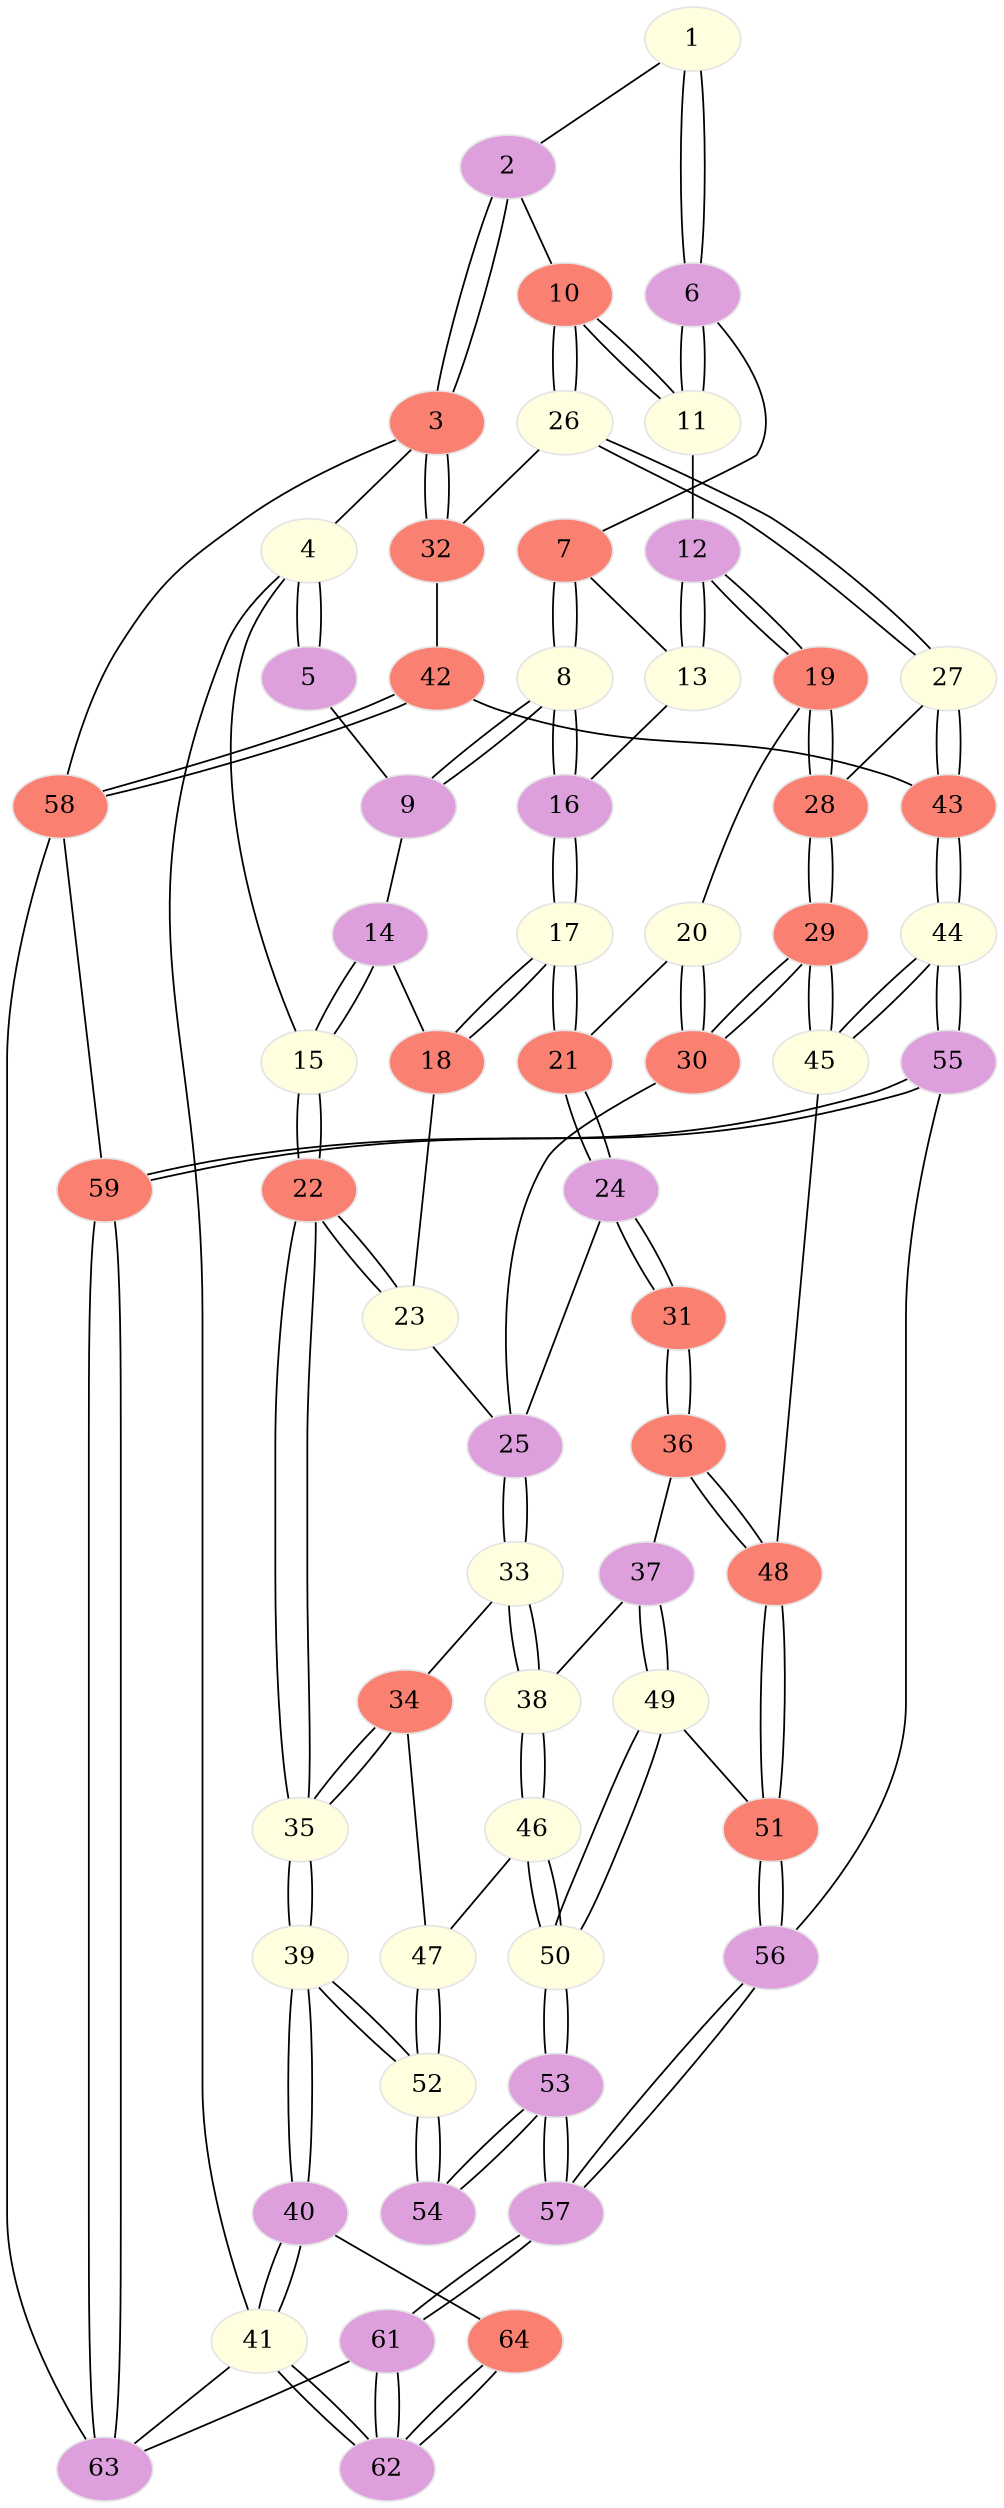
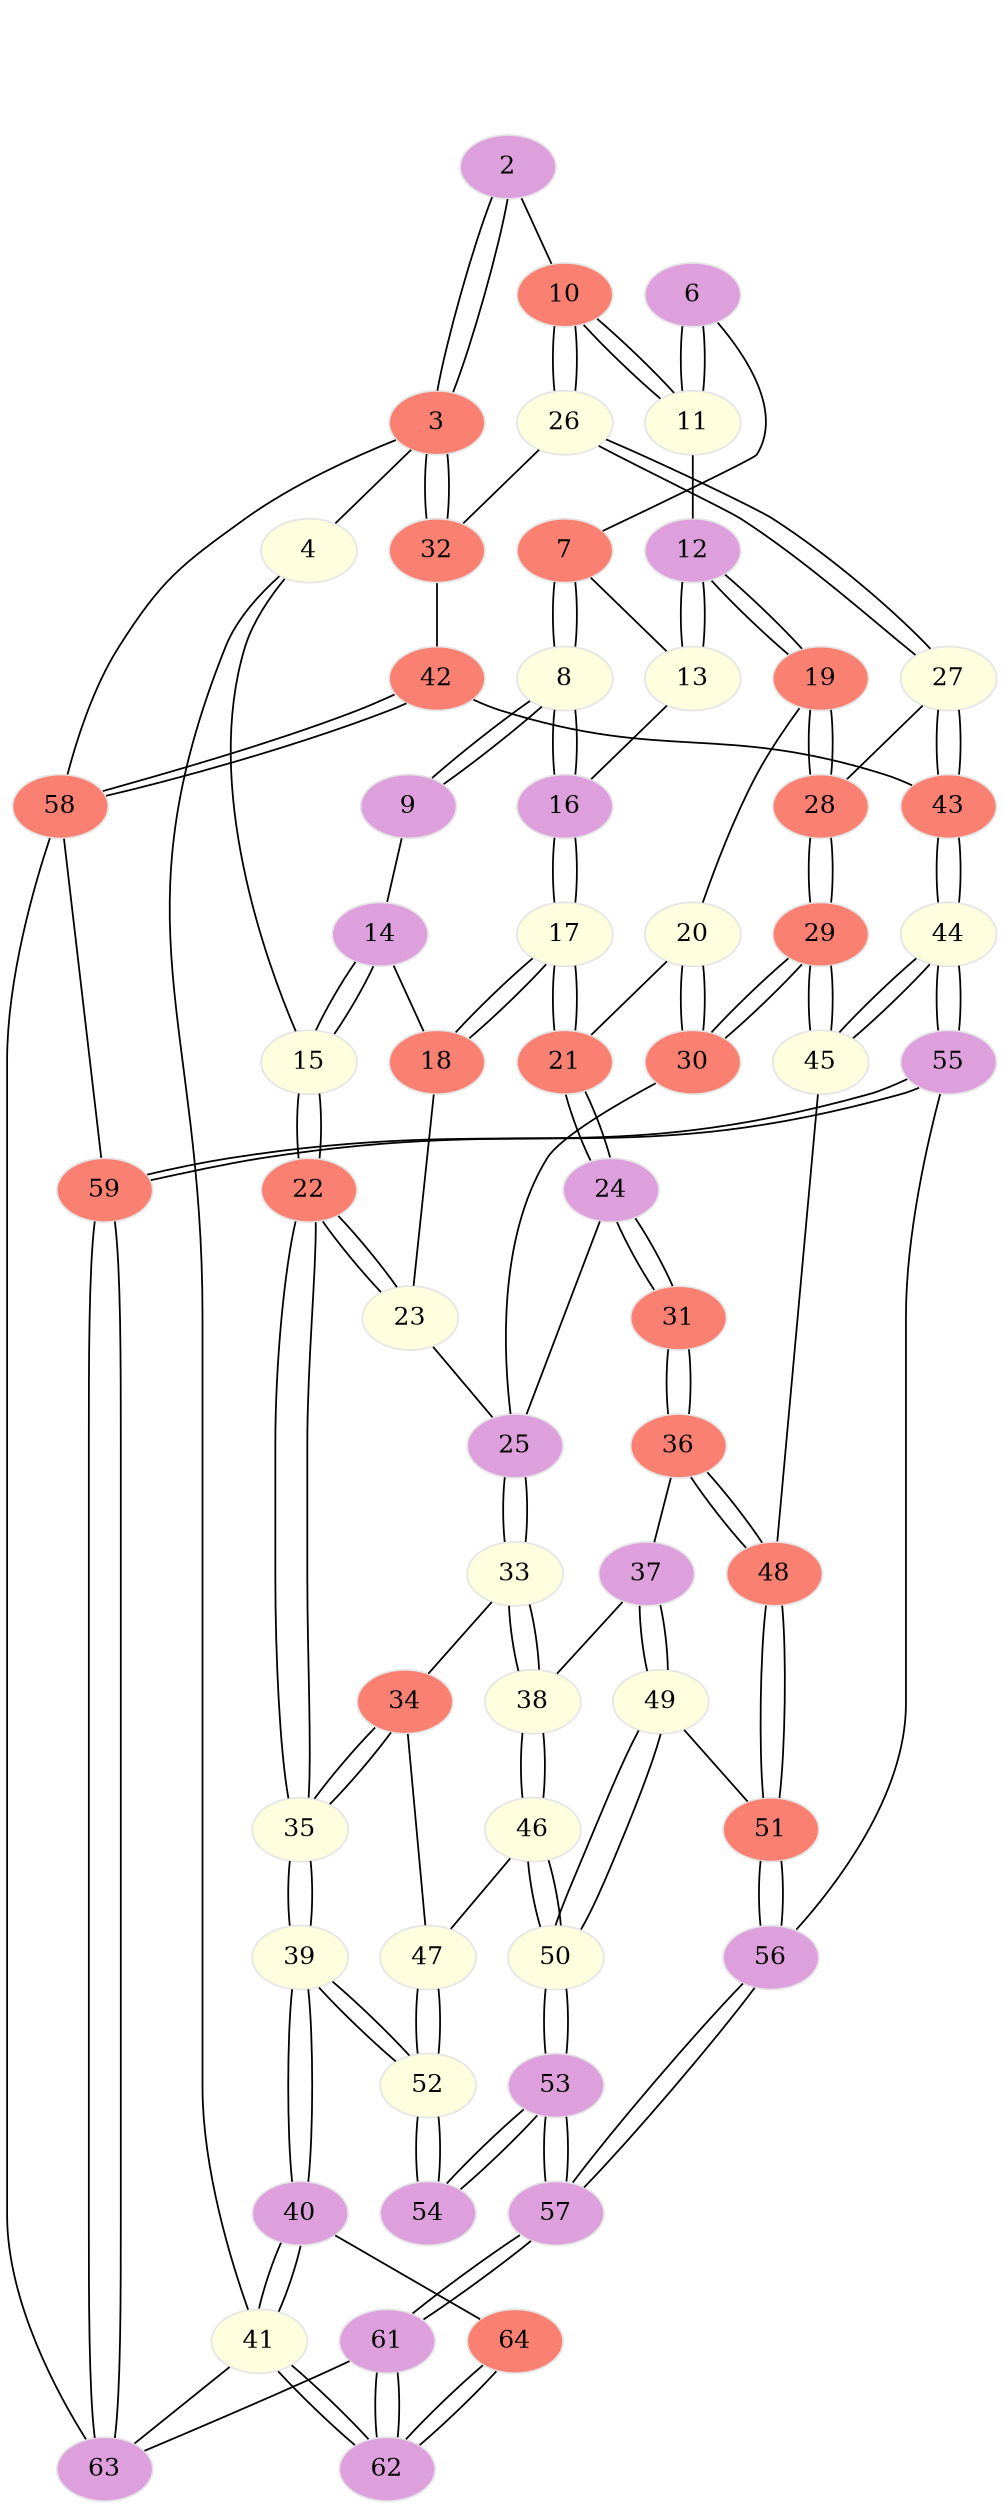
  graph {
    node [color=gray90 fillcolor=lightyellow style=filled]
    2 [fillcolor=plum]
-   1
    6 [fillcolor=plum]
    3 [fillcolor=salmon]
    10 [fillcolor=salmon]
    7 [fillcolor=salmon]
    11
    4
    32 [fillcolor=salmon]
    58 [fillcolor=salmon]
    26
-   5 [fillcolor=plum]
    15
    41
    42 [fillcolor=salmon]
    63 [fillcolor=plum]
    59 [fillcolor=salmon]
    9 [fillcolor=plum]
    22 [fillcolor=salmon]
    62 [fillcolor=plum]
    14 [fillcolor=plum]
    8
    13
    12 [fillcolor=plum]
    16 [fillcolor=plum]
    17
    18 [fillcolor=salmon]
    27
    19 [fillcolor=salmon]
    20
    28 [fillcolor=salmon]
    23
    35
    21 [fillcolor=salmon]
    24 [fillcolor=plum]
    25 [fillcolor=plum]
    30 [fillcolor=salmon]
    29 [fillcolor=salmon]
    31 [fillcolor=salmon]
    39
    33
    36 [fillcolor=salmon]
    34 [fillcolor=salmon]
    38
    43 [fillcolor=salmon]
    44
    45
    48 [fillcolor=salmon]
    37 [fillcolor=plum]
    47
    46
    52
    40 [fillcolor=plum]
    49
    51 [fillcolor=salmon]
    50
    n57 [fillcolor=salmon label=64]
    54 [fillcolor=plum]
    55 [fillcolor=plum]
    56 [fillcolor=plum]
    53 [fillcolor=plum]
    57 [fillcolor=plum]
    61 [fillcolor=plum]
    2 -- 3
    2 -- 3
    2 -- 10
-   1 -- 2
-   1 -- 6
-   1 -- 6
    6 -- 7
    6 -- 11
    6 -- 11
    3 -- 4
    3 -- 32
    3 -- 32
    3 -- 58
    10 -- 11
    10 -- 11
    10 -- 26
    10 -- 26
    7 -- 8
    7 -- 8
    7 -- 13
    11 -- 12
-   4 -- 5
-   4 -- 5
    4 -- 15
    4 -- 41
    32 -- 42
    58 -- 63
    58 -- 59
    26 -- 32
    26 -- 27
    26 -- 27
-   5 -- 9
    15 -- 22
    15 -- 22
    41 -- 63
    41 -- 62
    41 -- 62
    42 -- 58
    42 -- 58
    42 -- 43
    59 -- 63
    59 -- 63
    9 -- 14
    22 -- 23
    22 -- 23
    22 -- 35
    22 -- 35
    14 -- 15
    14 -- 15
    14 -- 18
    8 -- 9
    8 -- 9
    8 -- 16
    8 -- 16
    13 -- 16
    12 -- 13
    12 -- 13
    12 -- 19
    12 -- 19
    16 -- 17
    16 -- 17
    17 -- 18
    17 -- 18
    17 -- 21
    17 -- 21
    18 -- 23
    27 -- 28
    27 -- 43
    27 -- 43
    19 -- 20
    19 -- 28
    19 -- 28
    20 -- 21
    20 -- 30
    20 -- 30
    28 -- 29
    28 -- 29
    23 -- 25
    35 -- 39
    35 -- 39
    21 -- 24
    21 -- 24
    24 -- 25
    24 -- 31
    24 -- 31
    25 -- 33
    25 -- 33
    30 -- 25
    29 -- 30
    29 -- 30
    29 -- 45
    29 -- 45
    31 -- 36
    31 -- 36
    39 -- 52
    39 -- 52
    39 -- 40
    39 -- 40
    33 -- 34
    33 -- 38
    33 -- 38
    36 -- 48
    36 -- 48
    36 -- 37
    34 -- 35
    34 -- 35
    34 -- 47
    38 -- 46
    38 -- 46
    43 -- 44
    43 -- 44
    44 -- 45
    44 -- 45
    44 -- 55
    44 -- 55
    45 -- 48
    48 -- 51
    48 -- 51
    37 -- 38
    37 -- 49
    37 -- 49
    47 -- 52
    47 -- 52
    46 -- 47
    46 -- 50
    46 -- 50
    52 -- 54
    52 -- 54
    40 -- 41
    40 -- 41
    40 -- n57
    49 -- 51
    49 -- 50
    49 -- 50
    51 -- 56
    51 -- 56
    50 -- 53
    50 -- 53
    n57 -- 62
    n57 -- 62
    55 -- 59
    55 -- 59
    55 -- 56
    56 -- 57
    56 -- 57
    53 -- 54
    53 -- 54
    53 -- 57
    53 -- 57
    57 -- 61
    57 -- 61
    61 -- 63
    61 -- 62
    61 -- 62
  }
